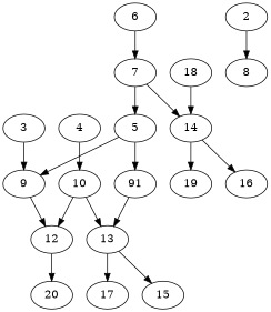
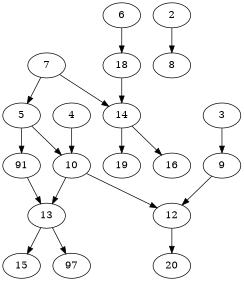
  digraph {
    node [alpha=0.04]
    9 [alpha=0.01 expect_size=30441472]
    12 [expect_size=10369024]
    10 [expect_size=11609088]
    13 [expect_size=41536512]
    20 [alpha=0.02 expect_size=31392768]
    15 [alpha=0.19 expect_size=22616064]
-   17 [expect_size=47691776]
+   17 [expect_size=47691776 label=97]
    2 [alpha=0.13 expect_size=32782336]
    8 [alpha=0.09 expect_size=26115072]
    3 [alpha=0.19 expect_size=28160000]
    4 [alpha=0.13 expect_size=23048192]
    5 [alpha=0.03 expect_size=39714816]
    n13 [alpha=0.03 expect_size=40070144 label=91]
    7 [expect_size=49950720]
    14 [alpha=0.18 expect_size=38273024]
    16 [alpha=0.14 expect_size=29379584]
    19 [alpha=0.09 expect_size=29425664]
    6 [alpha=0.08 expect_size=48396288]
    18 [alpha=0.06 expect_size=9046016]
    9 -> 12
    12 -> 20
    10 -> 12
    10 -> 13
    13 -> 15
    13 -> 17
    2 -> 8
    3 -> 9
    4 -> 10
-   5 -> 9
+   5 -> 10
    5 -> n13
    n13 -> 13
    7 -> 5
    7 -> 14
    14 -> 16
    14 -> 19
-   6 -> 7
+   6 -> 18
    18 -> 14
  }
